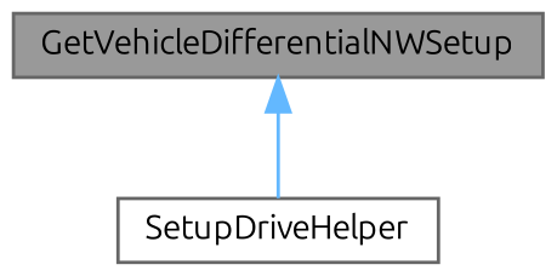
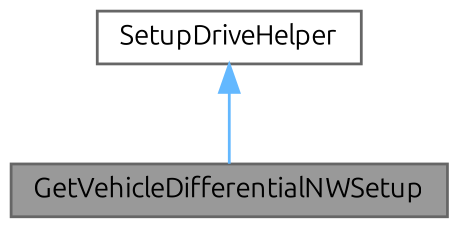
  digraph {
    rankdir=TB
    fontname=Ubuntu
    node [fontname=Ubuntu fontsize=10 shape=box style=filled]
    n1 [color=gray40 fillcolor=grey60 fontcolor=black height=0.2 label=GetVehicleDifferentialNWSetup width=0.4]
    n2 [color=grey40 fillcolor=white height=0.2 label=SetupDriveHelper width=0.4]
-   n1 -> n2 [color=steelblue1 dir=back fontname=Ubuntu fontsize=10 labelfontname=Helvetica labelfontsize=10 style=solid]
+   n2 -> n1 [color=steelblue1 dir=back fontname=Ubuntu fontsize=10 labelfontname=Helvetica labelfontsize=10 style=solid]
  }
